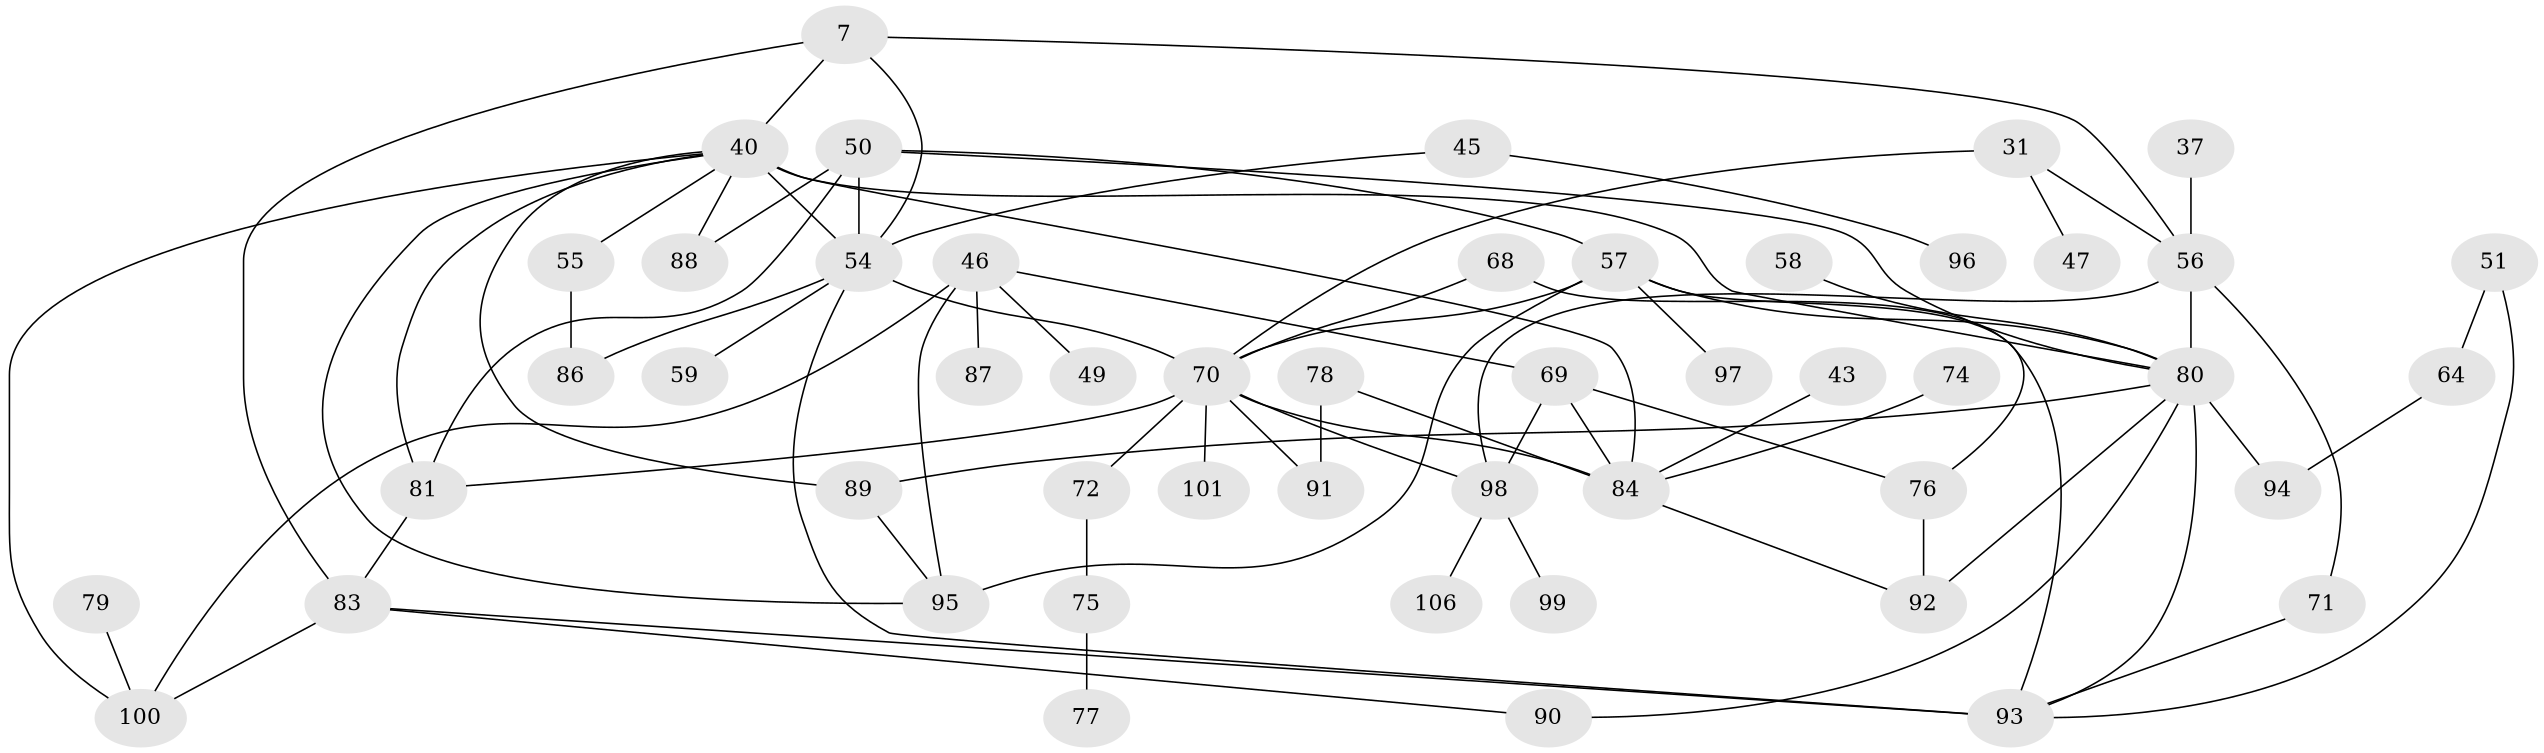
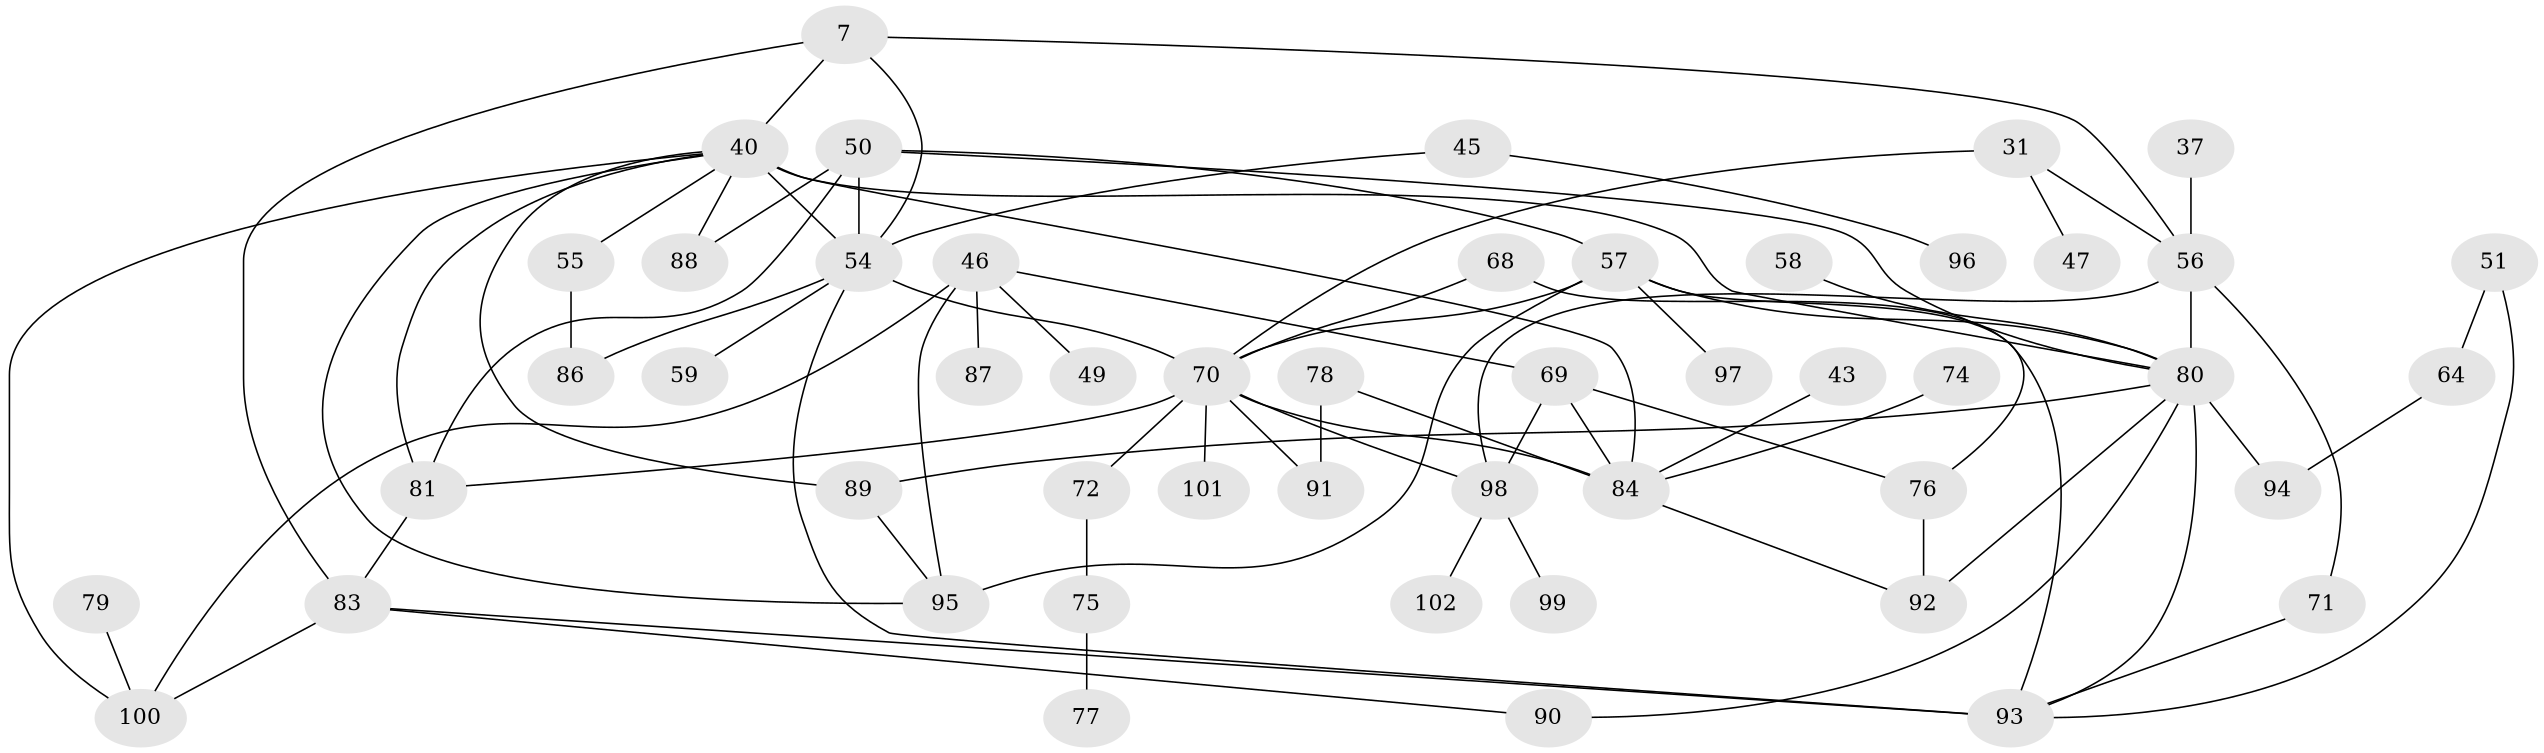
  graph {
    node [color=gray90 style=filled]
    40 [super="+35+1+4"]
    54 [super="+52+12"]
    55
    80 [super="+10+18+73+6"]
    81 [super="+20+65"]
    84 [super="+41+42"]
    88
    89 [super="+14"]
    95 [super="+48"]
    100 [super="+32+61"]
    7
    56 [super="+30"]
    83 [super="+23+53"]
    70 [super="+67"]
    93 [super="+38"]
    59
    86
    71
    98 [super="+21+62"]
    90 [super="+28"]
    31
    47
    72
    91
    101
    37
    94 [super="+16"]
    92 [super="+82"]
    43 [super="+24"]
    45
    96
    46
    49
    69
    87
    76
    50 [super="+25+22"]
    57 [super="+36+44"]
    97
    51
    64
    99
-   102 [label=106]
+   102
    58
    68 [super="+63"]
    75
    77
    74
    78
    79
    40 -- 54 [weight=4]
    40 -- 55
    40 -- 80 [weight=2]
    40 -- 81
    40 -- 84
    40 -- 88
    40 -- 89 [weight=2]
    40 -- 95
    40 -- 100
    54 -- 70 [weight=2]
    54 -- 93 [weight=2]
    54 -- 59
    54 -- 86
    55 -- 86
    80 -- 89 [weight=2]
    80 -- 93
    80 -- 90
    80 -- 94
    80 -- 92
    81 -- 83
    84 -- 92
    89 -- 95
    7 -- 40
    7 -- 54
    7 -- 56 [weight=2]
    7 -- 83 [weight=2]
    56 -- 80 [weight=2]
    56 -- 71
    56 -- 98
    83 -- 100
    83 -- 93
    83 -- 90
    70 -- 81
    70 -- 84
    70 -- 98
    70 -- 72
    70 -- 91
    70 -- 101
    71 -- 93
    98 -- 99
    98 -- 102
    31 -- 56
    31 -- 70
    31 -- 47
    72 -- 75
    37 -- 56 [weight=2]
    43 -- 84
    45 -- 54
    45 -- 96
    46 -- 95 [weight=2]
    46 -- 100
    46 -- 49
    46 -- 69
    46 -- 87
    69 -- 84
    69 -- 98
    69 -- 76
    76 -- 92
    50 -- 54 [weight=3]
    50 -- 80
    50 -- 81 [weight=2]
    50 -- 88
    50 -- 57
    57 -- 80
    57 -- 95
    57 -- 70 [weight=2]
    57 -- 76 [weight=2]
    57 -- 97
    51 -- 93
    51 -- 64
    64 -- 94
    58 -- 80
    68 -- 70
    68 -- 93
    75 -- 77
    74 -- 84
    78 -- 84 [weight=2]
    78 -- 91
    79 -- 100
  }
